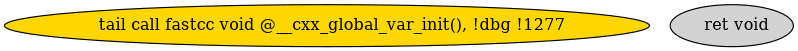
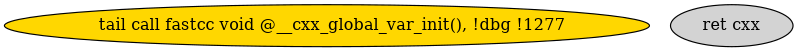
  digraph {
    node [shape=ellipse style=filled]
    n1 [fillcolor=gold label="  tail call fastcc void @__cxx_global_var_init(), !dbg !1277"]
-   n2 [fillcolor=lightgrey label="  ret void"]
+   n2 [fillcolor=lightgrey label="ret cxx"]
  }
